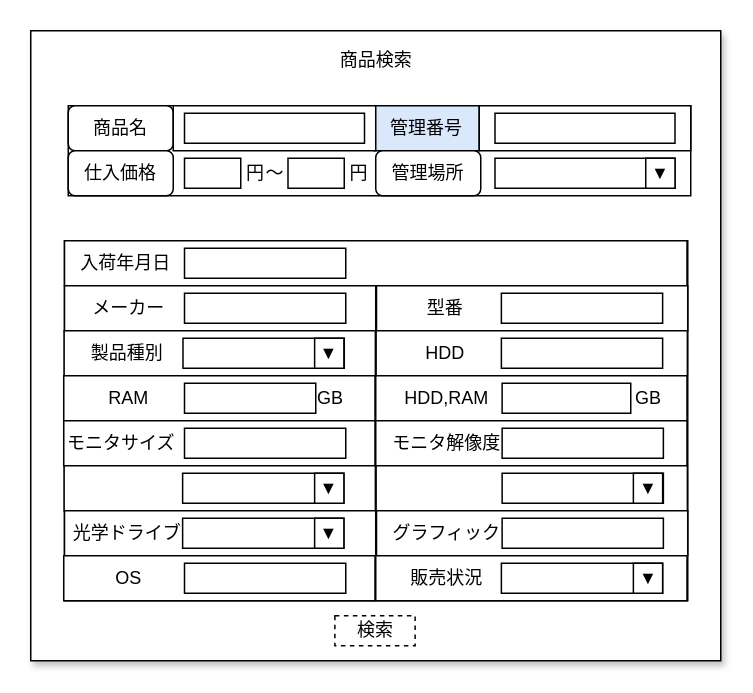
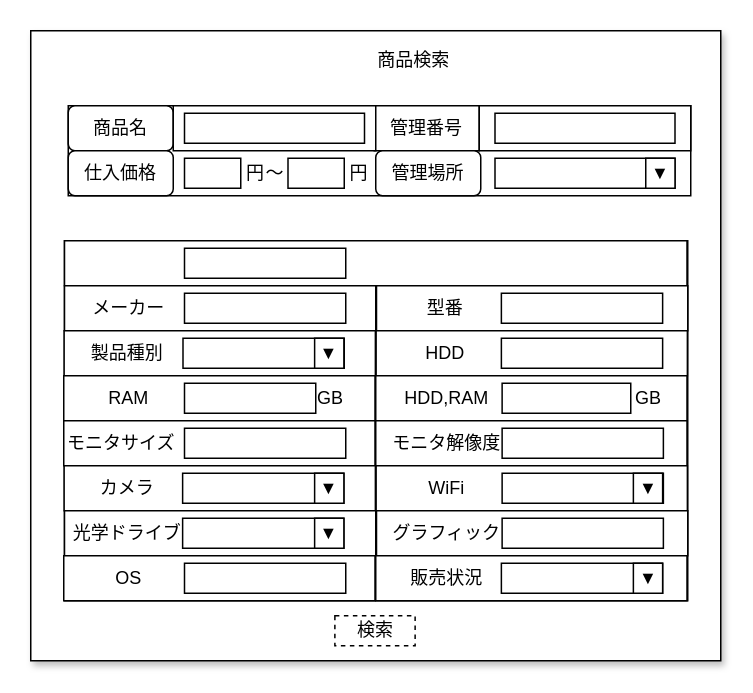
  <mxCell id="0" />
  <mxCell id="1" style="locked=1;" parent="0" />
  <mxCell id="2" value="" style="rounded=0;whiteSpace=wrap;html=1;shadow=1;" parent="1" vertex="1"><mxGeometry x="20" y="20" width="460" height="420" as="geometry" /></mxCell>
- <mxCell id="3" value="商品検索" style="text;html=1;align=center;verticalAlign=middle;resizable=0;points=[];autosize=1;strokeColor=none;fillColor=none;" parent="1" vertex="1"><mxGeometry x="220" y="30" width="60" height="20" as="geometry" /></mxCell>
+ <mxCell id="3" value="商品検索" style="text;html=1;align=center;verticalAlign=middle;resizable=0;points=[];autosize=1;strokeColor=none;fillColor=none;" parent="1" vertex="1"><mxGeometry x="245" y="30" width="60" height="20" as="geometry" /></mxCell>
  <mxCell id="4" value="" style="rounded=0;whiteSpace=wrap;html=1;" parent="1" vertex="1"><mxGeometry x="45" y="70" width="415" height="60" as="geometry" /></mxCell>
  <mxCell id="5" value="商品名" style="whiteSpace=wrap;html=1;rounded=1;" parent="1" vertex="1"><mxGeometry x="45" y="70" width="70" height="30" as="geometry" /></mxCell>
  <mxCell id="6" value="&lt;div&gt;仕入価格&lt;/div&gt;" style="whiteSpace=wrap;html=1;rounded=1;" parent="1" vertex="1"><mxGeometry x="45" y="100" width="70" height="30" as="geometry" /></mxCell>
- <mxCell id="7" value="管理番号" style="rounded=0;whiteSpace=wrap;html=1;fillColor=#dae8fc;" parent="1" vertex="1"><mxGeometry x="249" y="70" width="70" height="30" as="geometry" /></mxCell>
+ <mxCell id="7" value="管理番号" style="rounded=0;whiteSpace=wrap;html=1;" parent="1" vertex="1"><mxGeometry x="249" y="70" width="70" height="30" as="geometry" /></mxCell>
  <mxCell id="8" value="管理場所" style="whiteSpace=wrap;html=1;rounded=1;" parent="1" vertex="1"><mxGeometry x="250" y="100" width="70" height="30" as="geometry" /></mxCell>
  <mxCell id="9" value="" style="rounded=0;whiteSpace=wrap;html=1;" parent="1" vertex="1"><mxGeometry x="115" y="70" width="135" height="30" as="geometry" /></mxCell>
  <mxCell id="10" value="&lt;div&gt;&lt;br&gt;&lt;/div&gt;" style="rounded=0;whiteSpace=wrap;html=1;" parent="1" vertex="1"><mxGeometry x="122.5" y="75" width="120" height="20" as="geometry" /></mxCell>
  <mxCell id="11" value="" style="rounded=0;whiteSpace=wrap;html=1;" parent="1" vertex="1"><mxGeometry x="122.5" y="105" width="37.5" height="20" as="geometry" /></mxCell>
  <mxCell id="12" value="円" style="text;html=1;strokeColor=none;fillColor=none;align=center;verticalAlign=middle;whiteSpace=wrap;rounded=0;" parent="1" vertex="1"><mxGeometry x="160" y="110" width="20" height="10" as="geometry" /></mxCell>
  <mxCell id="13" value="～" style="text;html=1;strokeColor=none;fillColor=none;align=center;verticalAlign=middle;whiteSpace=wrap;rounded=0;" parent="1" vertex="1"><mxGeometry x="172.5" y="110" width="20" height="10" as="geometry" /></mxCell>
  <mxCell id="14" value="" style="rounded=0;whiteSpace=wrap;html=1;" parent="1" vertex="1"><mxGeometry x="191.5" y="105" width="37.5" height="20" as="geometry" /></mxCell>
  <mxCell id="15" value="円" style="text;html=1;strokeColor=none;fillColor=none;align=center;verticalAlign=middle;whiteSpace=wrap;rounded=0;" parent="1" vertex="1"><mxGeometry x="229" y="110" width="20" height="10" as="geometry" /></mxCell>
  <mxCell id="16" value="" style="rounded=0;whiteSpace=wrap;html=1;" parent="1" vertex="1"><mxGeometry x="319" y="70" width="141" height="30" as="geometry" /></mxCell>
  <mxCell id="17" value="" style="rounded=0;whiteSpace=wrap;html=1;" parent="1" vertex="1"><mxGeometry x="329.5" y="75" width="120" height="20" as="geometry" /></mxCell>
  <mxCell id="18" value="" style="rounded=0;whiteSpace=wrap;html=1;" parent="1" vertex="1"><mxGeometry x="329.5" y="105" width="120" height="20" as="geometry" /></mxCell>
  <mxCell id="19" value="▼" style="rounded=0;whiteSpace=wrap;html=1;" parent="1" vertex="1"><mxGeometry x="430" y="105" width="19.5" height="20" as="geometry" /></mxCell>
  <mxCell id="20" value="" style="rounded=0;whiteSpace=wrap;html=1;fillColor=default;align=center;" parent="1" vertex="1"><mxGeometry x="42.5" y="160" width="415.5" height="240" as="geometry" /></mxCell>
  <mxCell id="21" value="" style="whiteSpace=wrap;html=1;" parent="1" vertex="1"><mxGeometry x="42.5" y="160" width="415" height="30" as="geometry" /></mxCell>
- <mxCell id="22" value="入荷年月日" style="text;html=1;align=center;verticalAlign=middle;resizable=0;points=[];autosize=1;strokeColor=none;fillColor=none;" parent="1" vertex="1"><mxGeometry x="42.5" y="165" width="80" height="20" as="geometry" /></mxCell>
  <mxCell id="23" value="" style="rounded=0;whiteSpace=wrap;html=1;" parent="1" vertex="1"><mxGeometry x="122.5" y="165" width="107.5" height="20" as="geometry" /></mxCell>
  <mxCell id="24" value="" style="shape=image;html=1;verticalAlign=top;verticalLabelPosition=bottom;labelBackgroundColor=#ffffff;imageAspect=0;aspect=fixed;image=https://cdn0.iconfinder.com/data/icons/16x16-free-toolbar-icons/16/44.png;fillColor=default;gradientColor=none;" parent="1" vertex="1"><mxGeometry x="235.75" y="167" width="16" height="16" as="geometry" /></mxCell>
  <mxCell id="25" value="" style="rounded=0;whiteSpace=wrap;html=1;fillColor=default;gradientColor=none;align=right;" parent="1" vertex="1"><mxGeometry x="42.5" y="190" width="207.5" height="30" as="geometry" /></mxCell>
  <mxCell id="26" value="" style="rounded=0;whiteSpace=wrap;html=1;fillColor=default;gradientColor=none;align=right;" parent="1" vertex="1"><mxGeometry x="250.5" y="190" width="207.5" height="30" as="geometry" /></mxCell>
  <mxCell id="27" value="" style="rounded=0;whiteSpace=wrap;html=1;fillColor=default;gradientColor=none;align=right;" parent="1" vertex="1"><mxGeometry x="42.25" y="220" width="207.5" height="30" as="geometry" /></mxCell>
  <mxCell id="28" value="" style="rounded=0;whiteSpace=wrap;html=1;fillColor=default;gradientColor=none;align=right;" parent="1" vertex="1"><mxGeometry x="250.25" y="220" width="207.5" height="30" as="geometry" /></mxCell>
  <mxCell id="29" value="" style="rounded=0;whiteSpace=wrap;html=1;fillColor=default;gradientColor=none;align=right;" parent="1" vertex="1"><mxGeometry x="42" y="250" width="207.5" height="30" as="geometry" /></mxCell>
  <mxCell id="30" value="" style="rounded=0;whiteSpace=wrap;html=1;fillColor=default;gradientColor=none;align=right;" parent="1" vertex="1"><mxGeometry x="250" y="250" width="207.5" height="30" as="geometry" /></mxCell>
  <mxCell id="31" value="" style="rounded=0;whiteSpace=wrap;html=1;fillColor=default;gradientColor=none;align=right;" parent="1" vertex="1"><mxGeometry x="42" y="280" width="207.5" height="30" as="geometry" /></mxCell>
  <mxCell id="32" value="" style="rounded=0;whiteSpace=wrap;html=1;fillColor=default;gradientColor=none;align=right;" parent="1" vertex="1"><mxGeometry x="250" y="280" width="207.5" height="30" as="geometry" /></mxCell>
  <mxCell id="33" value="" style="rounded=0;whiteSpace=wrap;html=1;fillColor=default;gradientColor=none;align=right;" parent="1" vertex="1"><mxGeometry x="42.25" y="310" width="207.5" height="30" as="geometry" /></mxCell>
  <mxCell id="34" value="" style="rounded=0;whiteSpace=wrap;html=1;fillColor=default;gradientColor=none;align=right;" parent="1" vertex="1"><mxGeometry x="250.25" y="310" width="207.5" height="30" as="geometry" /></mxCell>
  <mxCell id="35" value="" style="rounded=0;whiteSpace=wrap;html=1;fillColor=default;gradientColor=none;align=right;" parent="1" vertex="1"><mxGeometry x="42.5" y="340" width="207.5" height="30" as="geometry" /></mxCell>
  <mxCell id="36" value="" style="rounded=0;whiteSpace=wrap;html=1;fillColor=default;gradientColor=none;align=right;" parent="1" vertex="1"><mxGeometry x="250.5" y="340" width="207.5" height="30" as="geometry" /></mxCell>
  <mxCell id="37" value="" style="rounded=0;whiteSpace=wrap;html=1;fillColor=default;gradientColor=none;align=right;" parent="1" vertex="1"><mxGeometry x="42" y="370" width="207.5" height="30" as="geometry" /></mxCell>
  <mxCell id="38" value="" style="rounded=0;whiteSpace=wrap;html=1;fillColor=default;gradientColor=none;align=right;" parent="1" vertex="1"><mxGeometry x="250" y="370" width="207.5" height="30" as="geometry" /></mxCell>
  <mxCell id="39" value="メーカー" style="text;html=1;align=center;verticalAlign=middle;resizable=0;points=[];autosize=1;strokeColor=none;fillColor=none;" parent="1" vertex="1"><mxGeometry x="55" y="195" width="60" height="20" as="geometry" /></mxCell>
  <mxCell id="40" value="" style="rounded=0;whiteSpace=wrap;html=1;" parent="1" vertex="1"><mxGeometry x="122.5" y="195" width="107.5" height="20" as="geometry" /></mxCell>
  <mxCell id="41" value="型番" style="text;html=1;align=center;verticalAlign=middle;resizable=0;points=[];autosize=1;strokeColor=none;fillColor=none;" parent="1" vertex="1"><mxGeometry x="276.25" y="195" width="40" height="20" as="geometry" /></mxCell>
  <mxCell id="42" value="" style="rounded=0;whiteSpace=wrap;html=1;" parent="1" vertex="1"><mxGeometry x="333.75" y="195" width="107.5" height="20" as="geometry" /></mxCell>
  <mxCell id="43" value="製品種別" style="text;html=1;align=center;verticalAlign=middle;resizable=0;points=[];autosize=1;strokeColor=none;fillColor=none;" parent="1" vertex="1"><mxGeometry x="54" y="225" width="60" height="20" as="geometry" /></mxCell>
  <mxCell id="44" value="" style="rounded=0;whiteSpace=wrap;html=1;" parent="1" vertex="1"><mxGeometry x="121.5" y="225" width="107.5" height="20" as="geometry" /></mxCell>
  <mxCell id="45" value="RAM" style="text;html=1;align=center;verticalAlign=middle;resizable=0;points=[];autosize=1;strokeColor=none;fillColor=none;" parent="1" vertex="1"><mxGeometry x="65" y="255" width="40" height="20" as="geometry" /></mxCell>
  <mxCell id="46" value="" style="rounded=0;whiteSpace=wrap;html=1;" parent="1" vertex="1"><mxGeometry x="122.5" y="255" width="87.5" height="20" as="geometry" /></mxCell>
  <mxCell id="47" value="モニタサイズ" style="text;html=1;align=center;verticalAlign=middle;resizable=0;points=[];autosize=1;strokeColor=none;fillColor=none;" parent="1" vertex="1"><mxGeometry x="35" y="285" width="90" height="20" as="geometry" /></mxCell>
  <mxCell id="48" value="" style="rounded=0;whiteSpace=wrap;html=1;" parent="1" vertex="1"><mxGeometry x="122.5" y="285" width="107.5" height="20" as="geometry" /></mxCell>
+ <mxCell id="49" value="カメラ" style="text;html=1;align=center;verticalAlign=middle;resizable=0;points=[];autosize=1;strokeColor=none;fillColor=none;" parent="1" vertex="1"><mxGeometry x="58.75" y="315" width="50" height="20" as="geometry" /></mxCell>
  <mxCell id="50" value="" style="rounded=0;whiteSpace=wrap;html=1;" parent="1" vertex="1"><mxGeometry x="121.25" y="315" width="107.5" height="20" as="geometry" /></mxCell>
  <mxCell id="51" value="光学ドライブ" style="text;html=1;align=center;verticalAlign=middle;resizable=0;points=[];autosize=1;strokeColor=none;fillColor=none;" parent="1" vertex="1"><mxGeometry x="38.75" y="345" width="90" height="20" as="geometry" /></mxCell>
  <mxCell id="52" value="" style="rounded=0;whiteSpace=wrap;html=1;" parent="1" vertex="1"><mxGeometry x="121.25" y="345" width="107.5" height="20" as="geometry" /></mxCell>
  <mxCell id="53" value="OS" style="text;html=1;align=center;verticalAlign=middle;resizable=0;points=[];autosize=1;strokeColor=none;fillColor=none;" parent="1" vertex="1"><mxGeometry x="70" y="375" width="30" height="20" as="geometry" /></mxCell>
  <mxCell id="54" value="" style="rounded=0;whiteSpace=wrap;html=1;" parent="1" vertex="1"><mxGeometry x="122.5" y="375" width="107.5" height="20" as="geometry" /></mxCell>
  <mxCell id="55" value="HDD" style="text;html=1;align=center;verticalAlign=middle;resizable=0;points=[];autosize=1;strokeColor=none;fillColor=none;" parent="1" vertex="1"><mxGeometry x="276.25" y="225" width="40" height="20" as="geometry" /></mxCell>
  <mxCell id="56" value="" style="rounded=0;whiteSpace=wrap;html=1;" parent="1" vertex="1"><mxGeometry x="333.75" y="225" width="107.5" height="20" as="geometry" /></mxCell>
  <mxCell id="57" value="HDD,RAM" style="text;html=1;align=center;verticalAlign=middle;resizable=0;points=[];autosize=1;strokeColor=none;fillColor=none;" parent="1" vertex="1"><mxGeometry x="261.75" y="255" width="70" height="20" as="geometry" /></mxCell>
  <mxCell id="58" value="" style="rounded=0;whiteSpace=wrap;html=1;" parent="1" vertex="1"><mxGeometry x="334.25" y="255" width="85.75" height="20" as="geometry" /></mxCell>
  <mxCell id="59" value="モニタ解像度" style="text;html=1;align=center;verticalAlign=middle;resizable=0;points=[];autosize=1;strokeColor=none;fillColor=none;" parent="1" vertex="1"><mxGeometry x="251.75" y="285" width="90" height="20" as="geometry" /></mxCell>
  <mxCell id="60" value="" style="rounded=0;whiteSpace=wrap;html=1;" parent="1" vertex="1"><mxGeometry x="334.25" y="285" width="107.5" height="20" as="geometry" /></mxCell>
+ <mxCell id="61" value="WiFi" style="text;html=1;align=center;verticalAlign=middle;resizable=0;points=[];autosize=1;strokeColor=none;fillColor=none;" parent="1" vertex="1"><mxGeometry x="276.75" y="315" width="40" height="20" as="geometry" /></mxCell>
  <mxCell id="62" value="" style="rounded=0;whiteSpace=wrap;html=1;" parent="1" vertex="1"><mxGeometry x="334.25" y="315" width="107.5" height="20" as="geometry" /></mxCell>
  <mxCell id="63" value="グラフィック" style="text;html=1;align=center;verticalAlign=middle;resizable=0;points=[];autosize=1;strokeColor=none;fillColor=none;" parent="1" vertex="1"><mxGeometry x="251.75" y="345" width="90" height="20" as="geometry" /></mxCell>
  <mxCell id="64" value="" style="rounded=0;whiteSpace=wrap;html=1;" parent="1" vertex="1"><mxGeometry x="334.25" y="345" width="107.5" height="20" as="geometry" /></mxCell>
  <mxCell id="65" value="" style="rounded=0;whiteSpace=wrap;html=1;" parent="1" vertex="1"><mxGeometry x="333.75" y="375" width="107.5" height="20" as="geometry" /></mxCell>
  <mxCell id="66" value="販売状況" style="text;html=1;align=center;verticalAlign=middle;resizable=0;points=[];autosize=1;strokeColor=none;fillColor=none;" parent="1" vertex="1"><mxGeometry x="266.75" y="375" width="60" height="20" as="geometry" /></mxCell>
  <mxCell id="67" value="▼" style="rounded=0;whiteSpace=wrap;html=1;" parent="1" vertex="1"><mxGeometry x="209.25" y="225" width="19.5" height="20" as="geometry" /></mxCell>
  <mxCell id="68" value="▼" style="rounded=0;whiteSpace=wrap;html=1;" parent="1" vertex="1"><mxGeometry x="209.25" y="315" width="19.5" height="20" as="geometry" /></mxCell>
  <mxCell id="69" value="▼" style="rounded=0;whiteSpace=wrap;html=1;" parent="1" vertex="1"><mxGeometry x="209.25" y="345" width="19.5" height="20" as="geometry" /></mxCell>
  <mxCell id="70" value="▼" style="rounded=0;whiteSpace=wrap;html=1;" parent="1" vertex="1"><mxGeometry x="421.75" y="315" width="19.5" height="20" as="geometry" /></mxCell>
  <mxCell id="71" value="▼" style="rounded=0;whiteSpace=wrap;html=1;" parent="1" vertex="1"><mxGeometry x="421.75" y="375" width="19.5" height="20" as="geometry" /></mxCell>
  <mxCell id="72" value="検索" style="rounded=0;whiteSpace=wrap;html=1;dashed=1;" parent="1" vertex="1"><mxGeometry x="222.75" y="410" width="53.5" height="20" as="geometry" /></mxCell>
  <mxCell id="73" value="GB" style="text;html=1;strokeColor=none;fillColor=none;align=center;verticalAlign=middle;whiteSpace=wrap;rounded=0;" parent="1" vertex="1"><mxGeometry x="210" y="255" width="20" height="20" as="geometry" /></mxCell>
  <mxCell id="74" value="GB" style="text;html=1;strokeColor=none;fillColor=none;align=center;verticalAlign=middle;whiteSpace=wrap;rounded=0;" parent="1" vertex="1"><mxGeometry x="421.75" y="255" width="20" height="20" as="geometry" /></mxCell>
  <mxCell id="75" value="名称未設定レイヤ" parent="0" />
  <mxCell id="76" value="名称未設定レイヤ" parent="0" />
